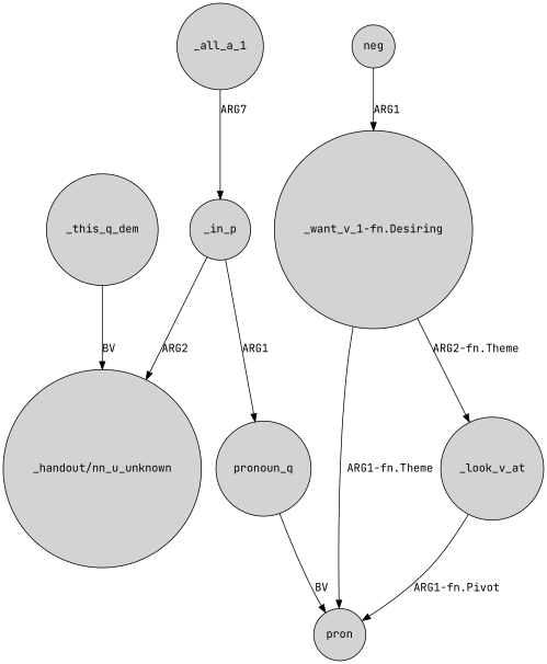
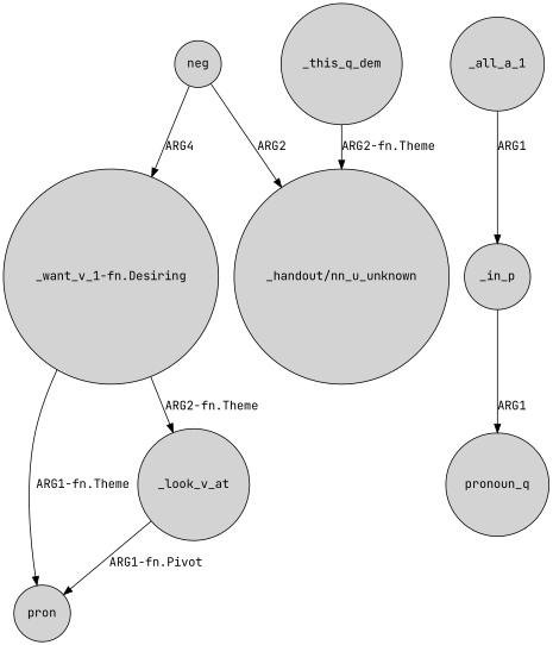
  digraph {
    fontname="JetBrains Mono"
    node [fontname="JetBrains Mono" shape=circle style=filled]
    edge [fontname="JetBrains Mono"]
    "_want_v_1-fn.Desiring"
    pron
    _look_v_at
    _this_q_dem
    "_handout/nn_u_unknown"
    _in_p
    pronoun_q
    _all_a_1
    neg
    "_want_v_1-fn.Desiring" -> pron [label="ARG1-fn.Theme"]
    "_want_v_1-fn.Desiring" -> _look_v_at [label="ARG2-fn.Theme"]
    _look_v_at -> pron [label="ARG1-fn.Pivot"]
-   _this_q_dem -> "_handout/nn_u_unknown" [label=BV]
-   _in_p -> "_handout/nn_u_unknown" [label=ARG2]
+   _this_q_dem -> "_handout/nn_u_unknown" [label="ARG2-fn.Theme"]
+   neg -> "_handout/nn_u_unknown" [label=ARG2]
    _in_p -> pronoun_q [label=ARG1]
-   pronoun_q -> pron [label=BV]
-   _all_a_1 -> _in_p [label=ARG7]
-   neg -> "_want_v_1-fn.Desiring" [label=ARG1]
+   _all_a_1 -> _in_p [label=ARG1]
+   neg -> "_want_v_1-fn.Desiring" [label=ARG4]
  }
